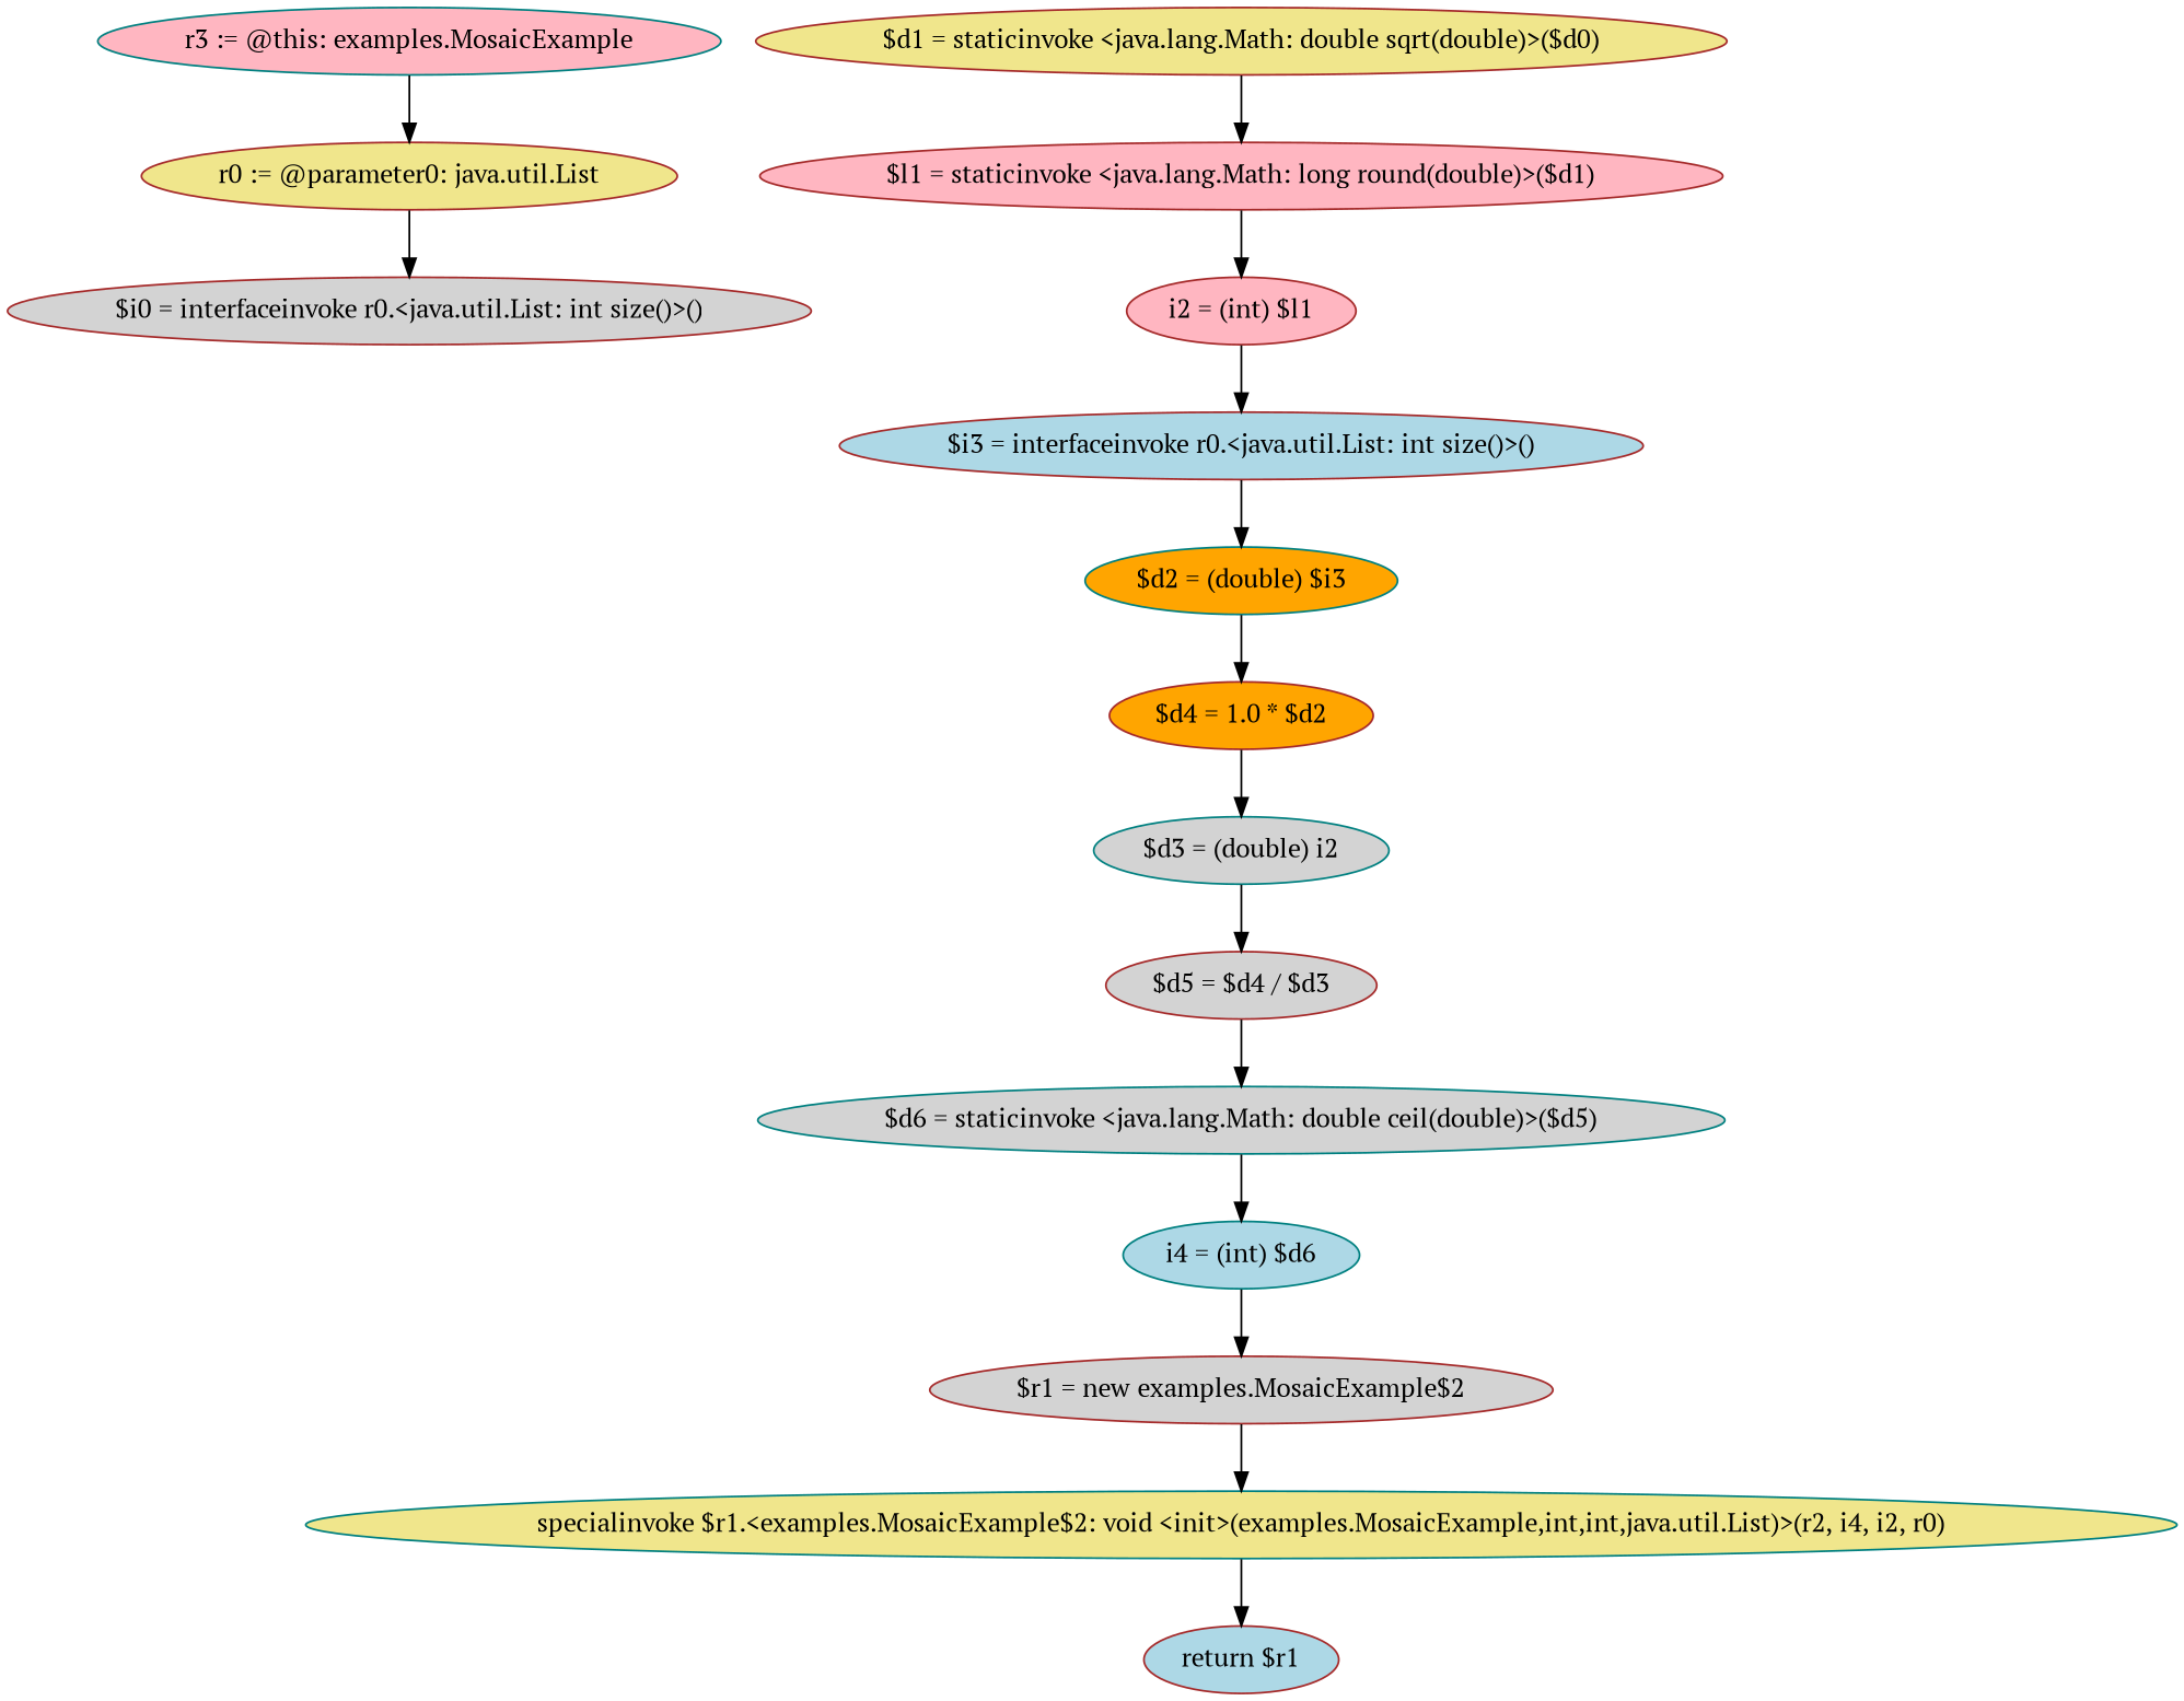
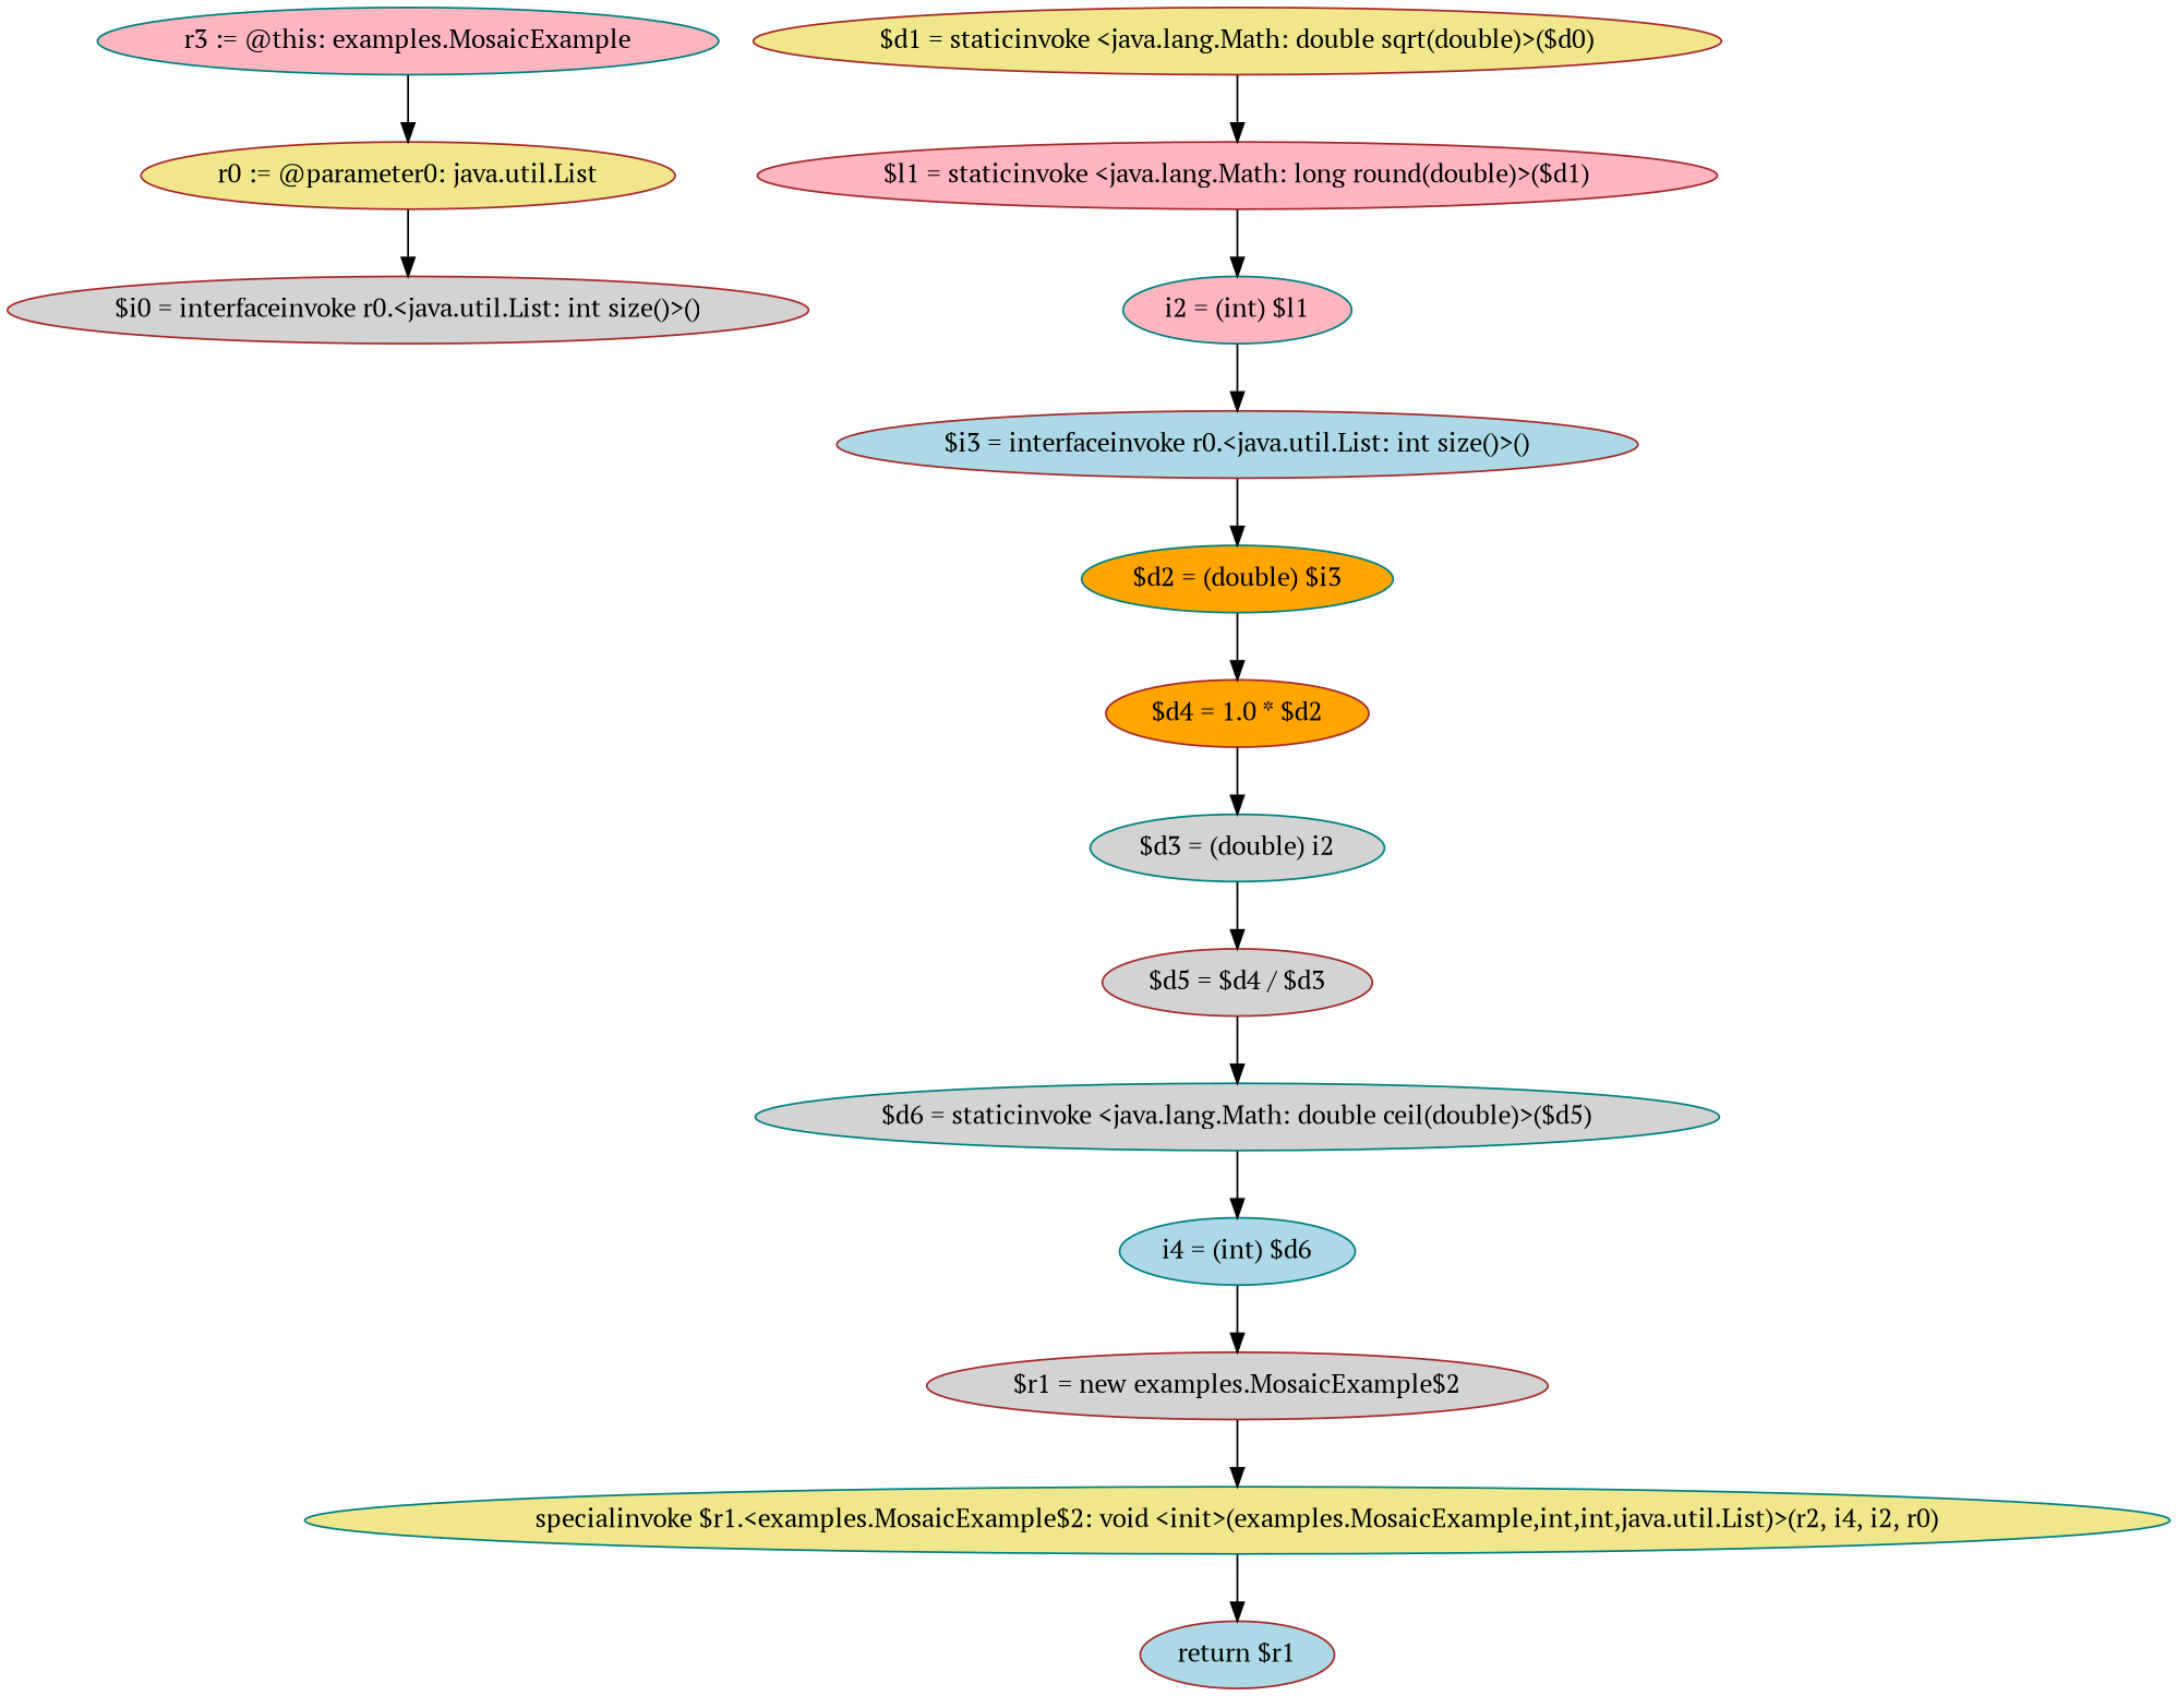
  digraph {
    fontname="PT Serif"
    node [color=brown fillcolor=lightgrey fontname="PT Serif" style=filled]
    edge [fontname="PT Serif"]
    n1 [color=teal fillcolor=lightpink label="r3 := @this: examples.MosaicExample"]
    "r0 := @parameter0: java.util.List" [fillcolor=khaki]
    "$i0 = interfaceinvoke r0.<java.util.List: int size()>()"
    "$d1 = staticinvoke <java.lang.Math: double sqrt(double)>($d0)" [fillcolor=khaki]
    "$l1 = staticinvoke <java.lang.Math: long round(double)>($d1)" [fillcolor=lightpink]
-   "i2 = (int) $l1" [fillcolor=lightpink]
+   "i2 = (int) $l1" [color=teal fillcolor=lightpink]
    "$i3 = interfaceinvoke r0.<java.util.List: int size()>()" [fillcolor=lightblue]
    "$d2 = (double) $i3" [color=teal fillcolor=orange]
    "$d4 = 1.0 * $d2" [fillcolor=orange]
    "$d3 = (double) i2" [color=teal]
    "$d5 = $d4 / $d3"
    "$d6 = staticinvoke <java.lang.Math: double ceil(double)>($d5)" [color=teal]
    "i4 = (int) $d6" [color=teal fillcolor=lightblue]
    "$r1 = new examples.MosaicExample$2"
    "specialinvoke $r1.<examples.MosaicExample$2: void <init>(examples.MosaicExample,int,int,java.util.List)>(r2, i4, i2, r0)" [color=teal fillcolor=khaki]
    "return $r1" [fillcolor=lightblue]
    n1 -> "r0 := @parameter0: java.util.List"
    "r0 := @parameter0: java.util.List" -> "$i0 = interfaceinvoke r0.<java.util.List: int size()>()"
    "$d1 = staticinvoke <java.lang.Math: double sqrt(double)>($d0)" -> "$l1 = staticinvoke <java.lang.Math: long round(double)>($d1)"
    "$l1 = staticinvoke <java.lang.Math: long round(double)>($d1)" -> "i2 = (int) $l1"
    "i2 = (int) $l1" -> "$i3 = interfaceinvoke r0.<java.util.List: int size()>()"
    "$i3 = interfaceinvoke r0.<java.util.List: int size()>()" -> "$d2 = (double) $i3"
    "$d2 = (double) $i3" -> "$d4 = 1.0 * $d2"
    "$d4 = 1.0 * $d2" -> "$d3 = (double) i2"
    "$d3 = (double) i2" -> "$d5 = $d4 / $d3"
    "$d5 = $d4 / $d3" -> "$d6 = staticinvoke <java.lang.Math: double ceil(double)>($d5)"
    "$d6 = staticinvoke <java.lang.Math: double ceil(double)>($d5)" -> "i4 = (int) $d6"
    "i4 = (int) $d6" -> "$r1 = new examples.MosaicExample$2"
    "$r1 = new examples.MosaicExample$2" -> "specialinvoke $r1.<examples.MosaicExample$2: void <init>(examples.MosaicExample,int,int,java.util.List)>(r2, i4, i2, r0)"
    "specialinvoke $r1.<examples.MosaicExample$2: void <init>(examples.MosaicExample,int,int,java.util.List)>(r2, i4, i2, r0)" -> "return $r1"
  }
